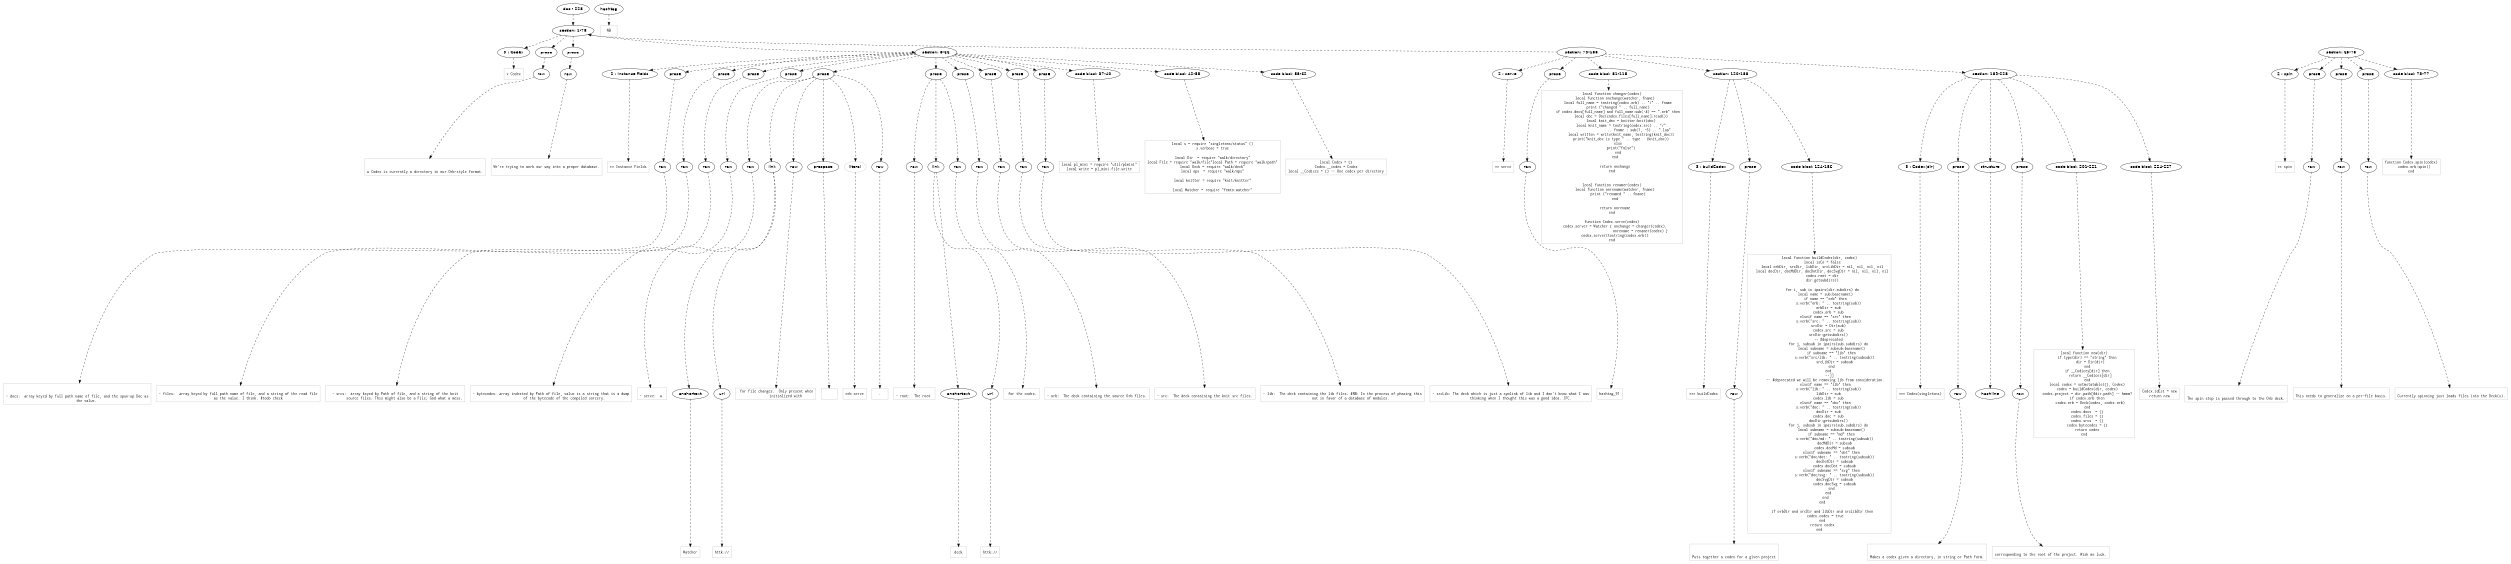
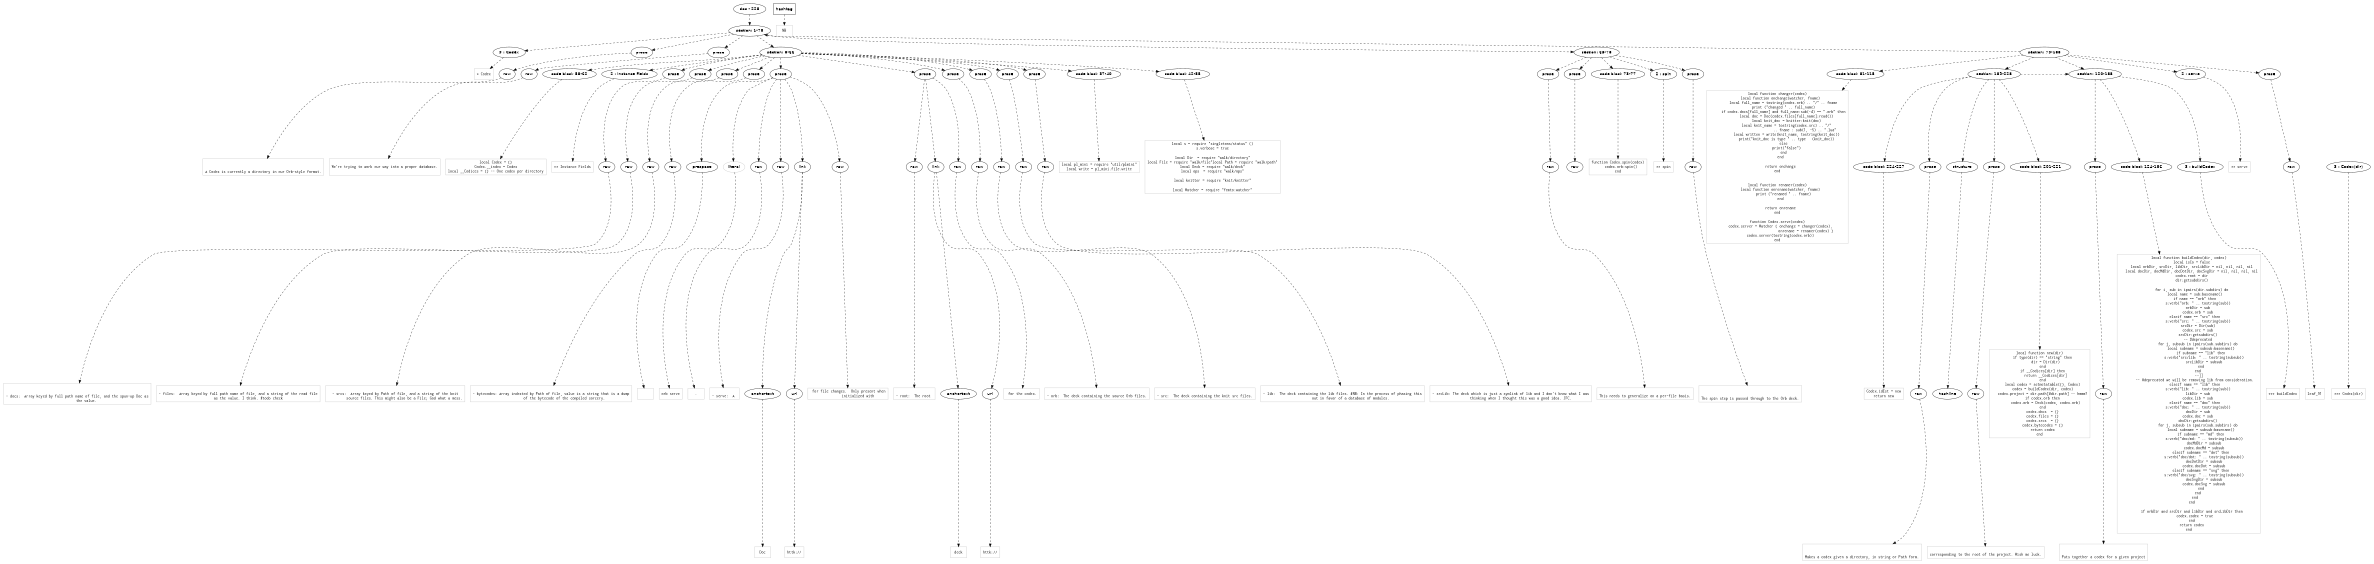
  digraph {
    node [fontname=Helvetica]
    edge [style=dashed]
    n1 [label="section: 1-78"]
    n2 [label="9 : Codex"]
    n3 [label=prose]
    n4 [label=prose]
    n5 [label="section: 8-66"]
    n6 [label="section: 65-78"]
    n7 [label="section: 79-188"]
    n8 [label=raw]
    n9 [label=raw]
    n10 [label="2 : Instance Fields"]
    n11 [label=prose]
    n12 [label=prose]
    n13 [label=prose]
    n14 [label=prose]
    n15 [label=prose]
    n16 [label=prose]
    n17 [label=prose]
    n18 [label=prose]
    n19 [label=prose]
    n20 [label=prose]
    n21 [label="code block 37-40"]
    n22 [label="code block 42-55"]
    n23 [label="code block 58-62"]
    n24 [label=raw]
    n25 [label=raw]
    n26 [label=raw]
    n27 [label=raw]
    n28 [label=raw]
    n29 [label=link]
    n30 [label=raw]
    n31 [label=prespace]
    n32 [color=Gray label=literal]
    n33 [label=raw]
    n34 [label=anchortext]
    n35 [label=url]
    n36 [label=raw]
    n37 [label=link]
    n38 [label=raw]
    n39 [label=anchortext]
    n40 [label=url]
    n41 [label=raw]
    n42 [label=raw]
    n43 [label=raw]
    n44 [label=raw]
    n45 [label="2 : spin"]
    n46 [label=prose]
    n47 [label=prose]
    n48 [label=prose]
    n49 [label="code block 73-77"]
    n50 [label=raw]
    n51 [label=raw]
    n52 [label=raw]
    n53 [label="2 : serve"]
    n54 [label=prose]
    n55 [label="code block 81-115"]
    n56 [label="section: 120-188"]
    n57 [label="section: 189-228"]
    n58 [label=raw]
    n59 [label="3 : buildCodex"]
    n60 [label=prose]
    n61 [label="code block 124-186"]
    n62 [label=raw]
    n63 [label="3 : Codex(dir)"]
    n64 [label=prose]
    n65 [label=structure]
    n66 [label=prose]
    n67 [label="code block 201-221"]
    n68 [label="code block 224-227"]
    n69 [label=raw]
    n70 [label=hashline]
-   n71 [label=hashtag]
+   n71 [label=hashtag shape=box]
    n72 [label=raw]
    n73 [color=Gray fontname=Inconsolata label="* Codex" shape=rectangle]
    n74 [color=Gray fontname=Inconsolata label="\n\nA Codex is currently a directory in our Orb-style format.\n" shape=rectangle]
    n75 [color=Gray fontname=Inconsolata label="\nWe're trying to work our way into a proper database.\n\n" shape=rectangle]
    n76 [color=Gray fontname=Inconsolata label="** Instance Fields" shape=rectangle]
    n77 [color=Gray fontname=Inconsolata label="local pl_mini = require \"util/plmini\"\nlocal write = pl_mini.file.write" shape=rectangle]
    n78 [color=Gray fontname=Inconsolata label="local s = require \"singletons/status\" ()\ns.verbose = true\n\nlocal Dir  = require \"walk/directory\"\nlocal File = require \"walk/file\"local Path = require \"walk/path\"\nlocal Deck = require \"walk/deck\"\nlocal ops  = require \"walk/ops\"\n\nlocal knitter = require \"knit/knitter\"\n\nlocal Watcher = require \"femto:watcher\"" shape=rectangle]
    n79 [color=Gray fontname=Inconsolata label="local Codex = {}\nCodex.__index = Codex\nlocal __Codices = {} -- One codex per directory" shape=rectangle]
    n80 [color=Gray fontname=Inconsolata label="\n\n- docs:  Array keyed by full path name of file, and the spun-up Doc as\n         the value.\n" shape=rectangle]
    n81 [color=Gray fontname=Inconsolata label="\n- files:  Array keyed by full path name of file, and a string of the read file\n          as the value. I think. #todo check\n" shape=rectangle]
    n82 [color=Gray fontname=Inconsolata label="\n- srcs:  Array keyed by Path of file, and a string of the knit\n         source files. This might also be a File; God what a mess.\n" shape=rectangle]
    n83 [color=Gray fontname=Inconsolata label="\n- bytecodes: Array indexted by Path of file, value is a string that is a dump\n             of the bytecode of the compiled sorcery.\n" shape=rectangle]
    n84 [color=Gray fontname=Inconsolata label="\n- serve:  A " shape=rectangle]
    n85 [color=Gray fontname=Inconsolata label=" for file changes.  Only present when\n          initialized with" shape=rectangle]
    n86 [color=Gray fontname=Inconsolata label=" " shape=rectangle]
    n87 [color=Gray fontname=Inconsolata label="orb serve" shape=rectangle]
    n88 [color=Gray fontname=Inconsolata label=".\n" shape=rectangle]
-   n89 [color=Gray fontname=Inconsolata label=Watcher shape=rectangle]
+   n89 [color=Gray fontname=Inconsolata label=Doc shape=rectangle]
    n90 [color=Gray fontname=Inconsolata label="httk://" shape=rectangle]
    n91 [color=Gray fontname=Inconsolata label="\n- root:  The root " shape=rectangle]
    n92 [color=Gray fontname=Inconsolata label=" for the codex.\n" shape=rectangle]
    n93 [color=Gray fontname=Inconsolata label=deck shape=rectangle]
    n94 [color=Gray fontname=Inconsolata label="httk://" shape=rectangle]
    n95 [color=Gray fontname=Inconsolata label="\n- orb:  The deck containing the source Orb files.\n" shape=rectangle]
    n96 [color=Gray fontname=Inconsolata label="\n- src:  The deck containing the knit src files.\n" shape=rectangle]
    n97 [color=Gray fontname=Inconsolata label="\n- lib:  The deck containing the lib files. #NB: In the process of phasing this\n        out in favor of a database of modules.\n" shape=rectangle]
    n98 [color=Gray fontname=Inconsolata label="\n- srcLib: The deck which is just a symlink of lib and I don't know what I was\n          thinking when I thought this was a good idea. JFC.\n" shape=rectangle]
    n99 [color=Gray fontname=Inconsolata label="** spin" shape=rectangle]
    n100 [color=Gray fontname=Inconsolata label="function Codex.spin(codex)\n   codex.orb:spin()\nend" shape=rectangle]
    n101 [color=Gray fontname=Inconsolata label="\n\nThe spin step is passed through to the Orb deck.\n" shape=rectangle]
    n102 [color=Gray fontname=Inconsolata label="\nThis needs to generalize on a per-file basis.\n" shape=rectangle]
-   n103 [color=Gray fontname=Inconsolata label="\nCurrently spinning just loads files into the Deck(s).\n" shape=rectangle]
    n104 [color=Gray fontname=Inconsolata label="** serve" shape=rectangle]
    n105 [color=Gray fontname=Inconsolata label="local function changer(codex)\n   local function onchange(watcher, fname)\n      local full_name = tostring(codex.orb) .. \"/\" .. fname\n      print (\"changed \" .. full_name)\n      if codex.docs[full_name] and full_name:sub(-4) == \".orb\" then\n         local doc = Doc(codex.files[full_name]:read())\n         local knit_doc = knitter:knit(doc)\n         local knit_name = tostring(codex.src) .. \"/\"\n                           .. fname : sub(1, -5) .. \".lua\"\n         local written = write(knit_name, tostring(knit_doc))\n         print(\"knit_doc is type \" .. type   (knit_doc))\n      else\n         print(\"false\")\n      end\n   end\n\n   return onchange\nend\n\n\nlocal function renamer(codex)\n   local function onrename(watcher, fname)\n      print (\"renamed \" .. fname)\n   end\n\n   return onrename\nend\n\nfunction Codex.serve(codex)\n   codex.server = Watcher { onchange = changer(codex),\n                            onrename = renamer(codex) }\n   codex.server(tostring(codex.orb))\nend" shape=rectangle]
-   leaf_91 [color=Gray fontname=Inconsolata shape=rectangle label=hashtag_91]
+   leaf_91 [color=Gray fontname=Inconsolata shape=rectangle]
    n107 [color=Gray fontname=Inconsolata label="*** buildCodex" shape=rectangle]
    n108 [color=Gray fontname=Inconsolata label="local function buildCodex(dir, codex)\n   local isCo = false\n   local orbDir, srcDir, libDir, srcLibDir = nil, nil, nil, nil\n   local docDir, docMdDir, docDotDir, docSvgDir = nil, nil, nil, nil\n   codex.root = dir\n   dir:getsubdirs()\n\n   for i, sub in ipairs(dir.subdirs) do\n      local name = sub:basename()\n      if name == \"orb\" then\n         s:verb(\"orb: \" .. tostring(sub))\n         orbDir = sub\n         codex.orb = sub\n      elseif name == \"src\" then\n         s:verb(\"src: \" .. tostring(sub))\n         srcDir = Dir(sub)\n         codex.src = sub\n         srcDir:getsubdirs()\n         -- #deprecated\n         for j, subsub in ipairs(sub.subdirs) do\n            local subname = subsub:basename()\n            if subname == \"lib\" then\n               s:verb(\"src/lib: \" .. tostring(subsub))\n               srcLibDir = subsub\n            end\n         end\n          --]]\n      -- #deprecated we will be removing lib from consideration.\n      elseif name == \"lib\" then\n         s:verb(\"lib: \" .. tostring(sub))\n         libDir = sub\n         codex.lib = sub\n      elseif name == \"doc\" then\n         s:verb(\"doc: \" .. tostring(sub))\n         docDir = sub\n         codex.doc = sub\n         docDir:getsubdirs()\n         for j, subsub in ipairs(sub.subdirs) do\n            local subname = subsub:basename()\n            if subname == \"md\" then\n               s:verb(\"doc/md: \" .. tostring(subsub))\n               docMdDir = subsub\n               codex.docMd = subsub\n            elseif subname == \"dot\" then\n               s:verb(\"doc/dot: \" .. tostring(subsub))\n               docDotDir = subsub\n               codex.docDot = subsub\n            elseif subname == \"svg\" then\n               s:verb(\"doc/svg: \" .. tostring(subsub))\n               docSvgDir = subsub\n               codex.docSvg = subsub\n            end\n         end\n      end\n   end\n\n   if orbDir and srcDir and libDir and srcLibDir then\n      codex.codex = true\n   end\n   return codex\nend" shape=rectangle]
    n109 [color=Gray fontname=Inconsolata label="\n\nPuts together a codex for a given project\n" shape=rectangle]
-   n110 [color=Gray fontname=Inconsolata label="*** Codex(singletons)" shape=rectangle]
+   n110 [color=Gray fontname=Inconsolata label="*** Codex(dir)" shape=rectangle]
    n111 [color=Gray fontname=Inconsolata label="local function new(dir)\n   if type(dir) == \"string\" then\n      dir = Dir(dir)\n   end\n   if __Codices[dir] then\n      return __Codices[dir]\n   end\n   local codex = setmetatable({}, Codex)\n   codex = buildCodex(dir, codex)\n   codex.project = dir.path[#dir.path] -- hmmm?\n   if codex.orb then\n      codex.orb = Deck(codex, codex.orb)\n   end\n   codex.docs  = {}\n   codex.files = {}\n   codex.srcs  = {}\n   codex.bytecodes = {}\n   return codex\nend" shape=rectangle]
    n112 [color=Gray fontname=Inconsolata label="Codex.idEst = new\nreturn new" shape=rectangle]
    n113 [color=Gray fontname=Inconsolata label="\n\nMakes a codex given a directory, in string or Path form.\n" shape=rectangle]
    n114 [color=Gray fontname=Inconsolata label=NB shape=rectangle]
    n115 [color=Gray fontname=Inconsolata label="\ncorresponding to the root of the project. Wish me luck.\n" shape=rectangle]
    n116 [label="doc - 228"]
    subgraph sub_1 {
      rank=same
      n1
    }
    subgraph sub_2 {
      rank=same
      n2
      n3
      n4
      n5
      n6
      n7
    }
    subgraph sub_3 {
      rank=same
      n8
    }
    subgraph sub_4 {
      rank=same
      n9
    }
    subgraph sub_5 {
      rank=same
      n10
      n11
      n12
      n13
      n14
      n15
      n16
      n17
      n18
      n19
      n20
      n21
      n22
      n23
    }
    subgraph sub_6 {
      rank=same
      n24
    }
    subgraph sub_7 {
      rank=same
      n25
    }
    subgraph sub_8 {
      rank=same
      n26
    }
    subgraph sub_9 {
      rank=same
      n27
    }
    subgraph sub_10 {
      rank=same
      n28
      n29
      n30
      n31
      n32
      n33
    }
    subgraph sub_11 {
      rank=same
      n34
      n35
    }
    subgraph sub_12 {
      rank=same
      n36
      n37
      n38
    }
    subgraph sub_13 {
      rank=same
      n39
      n40
    }
    subgraph sub_14 {
      rank=same
      n41
    }
    subgraph sub_15 {
      rank=same
      n42
    }
    subgraph sub_16 {
      rank=same
      n43
    }
    subgraph sub_17 {
      rank=same
      n44
    }
    subgraph sub_18 {
      rank=same
      n45
      n46
      n47
      n48
      n49
    }
    subgraph sub_19 {
      rank=same
      n50
    }
    subgraph sub_20 {
      rank=same
      n51
    }
    subgraph sub_21 {
      rank=same
      n52
    }
    subgraph sub_22 {
      rank=same
      n53
      n54
      n55
      n56
      n57
    }
    subgraph sub_23 {
      rank=same
      n58
    }
    subgraph sub_24 {
      rank=same
      n59
      n60
      n61
    }
    subgraph sub_25 {
      rank=same
      n62
    }
    subgraph sub_26 {
      rank=same
      n63
      n64
      n65
      n66
      n67
      n68
    }
    subgraph sub_27 {
      rank=same
      n69
    }
    subgraph sub_28 {
      rank=same
      n70
    }
    subgraph sub_29 {
      rank=same
      n71
    }
    subgraph sub_30 {
      rank=same
      n72
    }
    n1 -> n2
    n1 -> n3
    n1 -> n4
    n1 -> n5
+   n1 -> n6
    n2 -> n73
    n3 -> n8
    n4 -> n9
    n5 -> n10
    n5 -> n11
    n5 -> n12
    n5 -> n13
    n5 -> n14
    n5 -> n15
    n5 -> n16
    n5 -> n17
    n5 -> n18
    n5 -> n19
    n5 -> n20
    n5 -> n21
    n5 -> n22
    n5 -> n23
    n6 -> n45
    n6 -> n46
    n6 -> n47
    n6 -> n48
    n6 -> n49
    n7 -> n1
    n7 -> n53
    n7 -> n54
    n7 -> n55
    n7 -> n56
    n7 -> n57
    n8 -> n74
    n9 -> n75
    n10 -> n76
    n11 -> n24
    n12 -> n25
    n13 -> n26
    n14 -> n27
    n15 -> n28
    n15 -> n29
    n15 -> n30
    n15 -> n31
    n15 -> n32
    n15 -> n33
    n16 -> n36
    n16 -> n37
    n16 -> n38
    n17 -> n41
    n18 -> n42
    n19 -> n43
    n20 -> n44
    n21 -> n77
    n22 -> n78
    n23 -> n79
    n24 -> n80
    n25 -> n81
    n26 -> n82
    n27 -> n83
    n28 -> n84
    n29 -> n34
    n29 -> n35
    n30 -> n85
    n31 -> n86
    n32 -> n87
    n33 -> n88
    n34 -> n89
    n35 -> n90
    n36 -> n91
    n37 -> n39
    n37 -> n40
    n38 -> n92
    n39 -> n93
    n40 -> n94
    n41 -> n95
    n42 -> n96
    n43 -> n97
    n44 -> n98
    n45 -> n99
    n46 -> n50
    n47 -> n51
    n48 -> n52
    n49 -> n100
    n50 -> n101
    n51 -> n102
-   n52 -> n103
    n53 -> n104
    n54 -> n58
    n55 -> n105
    n56 -> n59
    n56 -> n60
    n56 -> n61
-   n57 -> n63
+   n57 -> n56
    n57 -> n64
    n57 -> n65
    n57 -> n66
    n57 -> n67
    n57 -> n68
    n58 -> leaf_91
    n59 -> n107
    n60 -> n62
    n61 -> n108
    n62 -> n109
    n63 -> n110
    n64 -> n69
    n65 -> n70
    n66 -> n72
    n67 -> n111
    n68 -> n112
    n69 -> n113
    n71 -> n114
    n72 -> n115
    n116 -> n1
  }
